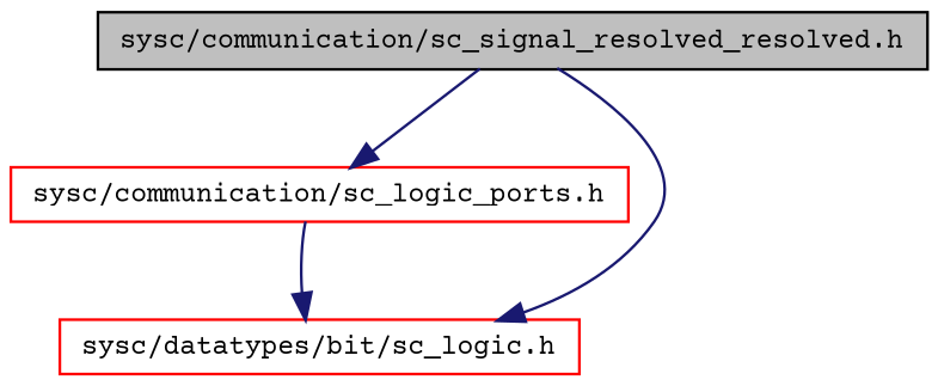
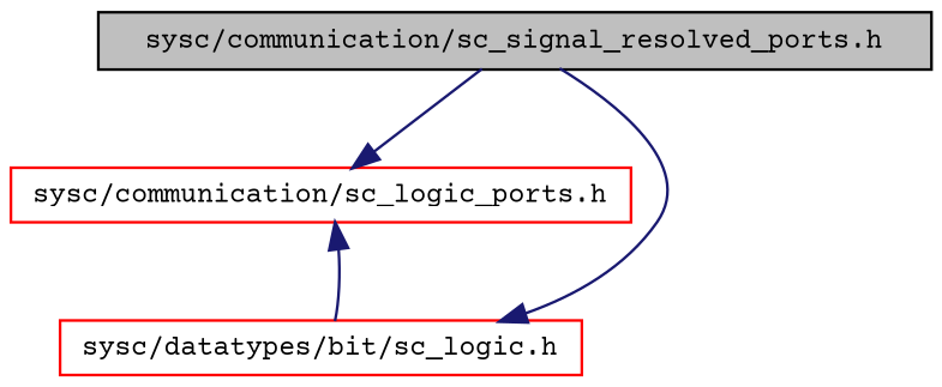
  digraph {
    fontname="Courier Prime"
    node [color=red fillcolor=white fontname="Courier Prime" fontsize=10 shape=record style=filled]
    edge [color=midnightblue fontname="Courier Prime" fontsize=10 labelfontname=FreeSans labelfontsize=10 style=solid]
-   n1 [color=black fillcolor=grey75 fontcolor=black height=0.2 label="sysc/communication/sc_signal_resolved_resolved.h" width=0.4]
+   n1 [color=black fillcolor=grey75 fontcolor=black height=0.2 label="sysc/communication/sc_signal_resolved_ports.h" width=0.4]
    n2 [height=0.2 label="sysc/communication/sc_logic_ports.h" width=0.4]
    n3 [height=0.2 label="sysc/datatypes/bit/sc_logic.h" width=0.4]
    n1 -> n2
    n1 -> n3
-   n2 -> n3
+   n3 -> n2
  }
